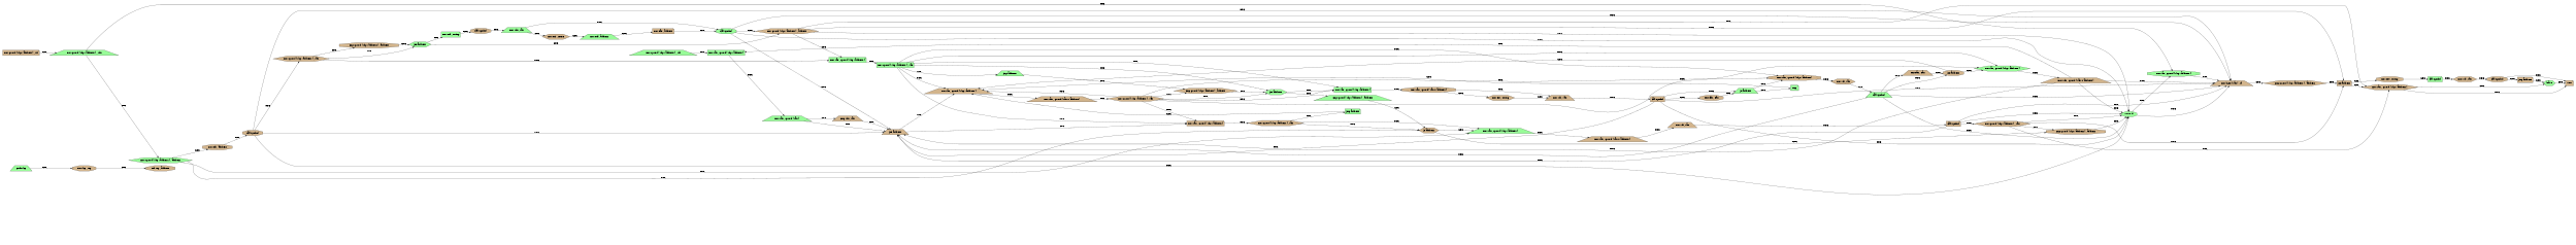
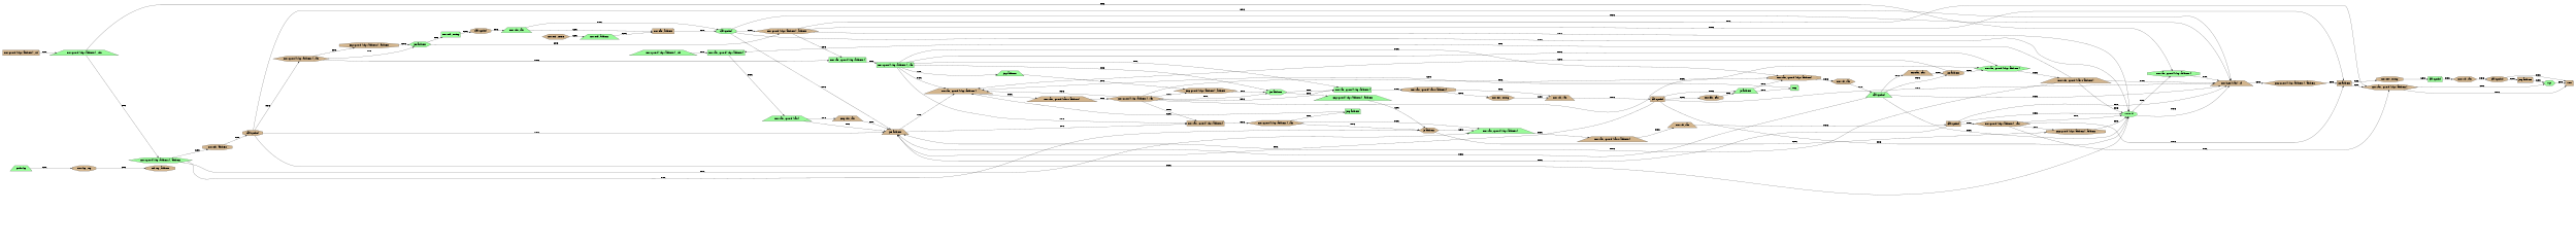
  digraph {
    rankdir=LR
    node [fillcolor=tan shape=trapezium style=filled]
    n1 [fillcolor=palegreen label="push rbp"]
    n2 [label="mov rbp , rsp" shape=octagon]
    n3 [label="sub rsp , address" shape=octagon]
    n4 [fillcolor=palegreen label="mov qword [ rbp - address ] , rdi"]
    n5 [fillcolor=palegreen label="mov rax , qword [ rbp - address ]" shape=note]
    n6 [label="mov qword [ rbp - address ] , rsi" shape=note]
    n7 [fillcolor=palegreen label="mov qword [ rbp - address ] , rdx"]
    n8 [fillcolor=palegreen label="mov rax , qword [ rax ]"]
    n9 [fillcolor=palegreen label="mov qword [ rbp - address ] , address" shape=hexagon]
    n10 [fillcolor=palegreen label="mov rax , qword [ rbp - address ]" shape=octagon]
    n11 [label="mov edi , address" shape=octagon]
    n12 [label="je address" shape=hexagon]
    n13 [fillcolor=palegreen label="mov rax , qword [ rbp - address ]"]
    n14 [label="mov byte [ rax ] , dl"]
    n15 [label="call symbol" shape=octagon]
    n16 [label="cmp qword [ rbp - address ] , address" shape=octagon]
    n17 [label="mov rax , qword [ rax + address ]"]
    n18 [label="mov qword [ rbp - address ] , rax" shape=hexagon]
    n19 [fillcolor=palegreen label="setne dl" shape=octagon]
    n20 [label="jne address"]
    n21 [label="cmp qword [ rbp - address ] , address" shape=octagon]
    n22 [fillcolor=palegreen label="jne address" shape=hexagon]
    n23 [fillcolor=palegreen label="mov rax , qword [ rbp - address ]" shape=note]
    n24 [label="cmp qword [ rbp - address ] , address" shape=hexagon]
    n25 [label="mov rax , qword [ rbp - address ]"]
    n26 [label="mov rax , qword [ rbp - address ]" shape=note]
    n27 [label="mov qword [ rbp - address ] , address" shape=hexagon]
    n28 [fillcolor=palegreen label="mov edi , string" shape=note]
    n29 [fillcolor=palegreen label="mov qword [ rbp - address ] , rax" shape=note]
    n30 [label="jne address" shape=note]
    n31 [label="mov rax , qword [ rbp - address ]" shape=hexagon]
    n32 [label="call symbol" shape=octagon]
    n33 [label="mov edi , string" shape=octagon]
-   n34 [fillcolor=palegreen label=leave shape=hexagon]
+   n34 [fillcolor=palegreen label=rsp shape=hexagon]
    n35 [label=retn shape=note]
    n36 [fillcolor=palegreen label="mov rdx , rax"]
    n37 [fillcolor=palegreen label="jmp address"]
    n38 [fillcolor=palegreen label="jne address" shape=hexagon]
    n39 [fillcolor=palegreen label="mov rax , qword [ rbp - address ]" shape=note]
    n40 [label="mov rax , qword [ rbp - address ]" shape=octagon]
    n41 [fillcolor=palegreen label="mov rax , qword [ rbp - address ]" shape=hexagon]
    n42 [label="cmp qword [ rbp - address ] , address" shape=hexagon]
    n43 [fillcolor=palegreen label="cmp qword [ rbp - address ] , address"]
    n44 [label="mov rax , qword [ rax + address ]" shape=octagon]
    n45 [label="mov rdi , rax" shape=hexagon]
    n46 [label="mov rax , qword [ rax + address ]"]
    n47 [label="mov rdx , qword [ rax + address ]"]
    n48 [label="mov qword [ rbp - address ] , rax" shape=hexagon]
    n49 [label="mov esi , setne" shape=hexagon]
    n50 [fillcolor=palegreen label="call symbol" shape=octagon]
    n51 [fillcolor=palegreen label="mov edi , address"]
    n52 [label="mov eax , address" shape=note]
    n53 [label="mov esi , string" shape=hexagon]
    n54 [label="mov rdi , rax"]
    n55 [label="call symbol" shape=note]
    n56 [label="test eax , eax" shape=octagon]
    n57 [fillcolor=palegreen label="je address"]
    n58 [fillcolor=palegreen label=nop shape=note]
    n59 [fillcolor=palegreen label="call symbol"]
    n60 [label="mov rdi , rax"]
    n61 [label="mov qword [ rbp - address ] , rax" shape=hexagon]
    n62 [label="test eax , eax"]
    n63 [label="jne address" shape=octagon]
    n64 [fillcolor=palegreen label="call symbol" shape=note]
    n65 [label="mov rdi , rax" shape=hexagon]
    n66 [label="call symbol" shape=note]
    n67 [label="mov qword [ rbp - address ] , rax" shape=hexagon]
    n68 [label="cmp rdx , rax"]
    n69 [fillcolor=palegreen label="jmp address" shape=note]
    n70 [label="call symbol" shape=octagon]
    n71 [label="jmp address" shape=note]
    n1 -> n2 [label=CFG]
    n2 -> n3 [label=CFG]
    n4 -> n5 [label=DFG]
    n5 -> n8 [label=DFG]
    n6 -> n7 [label=CFG]
    n7 -> n9 [label=CFG]
    n7 -> n10 [label=DFG]
    n8 -> n20 [label=DFG]
    n8 -> n68 [label=CFG]
    n9 -> n11 [label=CFG]
    n9 -> n12 [label=DFG]
    n9 -> n13 [label=DFG]
    n10 -> n14 [label=DFG]
    n11 -> n15 [label=CFG]
    n12 -> n13 [label=CFG]
    n12 -> n16 [label=CFG]
    n13 -> n17 [label=DFG]
    n14 -> n24 [label=CFG]
    n15 -> n14 [label=DFG]
    n15 -> n18 [label=DFG]
    n15 -> n19 [label=DFG]
    n15 -> n20 [label=DFG]
    n16 -> n19 [label=CFG]
    n17 -> n60 [label=DFG]
    n18 -> n21 [label=CFG]
    n18 -> n22 [label=DFG]
    n18 -> n23 [label=DFG]
    n19 -> n10 [label=CFG]
    n19 -> n14 [label=DFG]
    n20 -> n25 [label=CFG]
    n20 -> n26 [label=CFG]
    n21 -> n22 [label=CFG]
    n22 -> n27 [label=CFG]
    n22 -> n28 [label=CFG]
    n23 -> n29 [label=DFG]
    n24 -> n30 [label=CFG]
    n25 -> n46 [label=DFG]
    n26 -> n48 [label=DFG]
    n27 -> n19 [label=DFG]
    n27 -> n23 [label=CFG]
    n27 -> n30 [label=DFG]
    n27 -> n31 [label=DFG]
    n28 -> n32 [label=CFG]
    n29 -> n25 [label=DFG]
    n29 -> n26 [label=DFG]
    n29 -> n37 [label=CFG]
    n29 -> n38 [label=DFG]
    n29 -> n39 [label=DFG]
    n29 -> n40 [label=DFG]
    n29 -> n41 [label=DFG]
    n30 -> n31 [label=CFG]
    n30 -> n33 [label=CFG]
    n31 -> n34 [label=CFG]
    n31 -> n35 [label=DFG]
    n32 -> n36 [label=DFG]
    n33 -> n64 [label=CFG]
    n34 -> n35 [label=CFG]
-   n36 -> n49 [label=CFG]
+   n36 -> n52 [label=CFG]
    n36 -> n50 [label=DFG]
    n37 -> n42 [label=CFG]
    n38 -> n39 [label=CFG]
    n38 -> n43 [label=CFG]
    n39 -> n44 [label=DFG]
    n40 -> n45 [label=DFG]
    n41 -> n47 [label=DFG]
    n42 -> n38 [label=CFG]
    n43 -> n12 [label=CFG]
    n44 -> n53 [label=CFG]
    n44 -> n54 [label=DFG]
    n45 -> n59 [label=DFG]
    n46 -> n61 [label=DFG]
    n47 -> n5 [label=CFG]
    n47 -> n14 [label=DFG]
    n47 -> n19 [label=DFG]
    n47 -> n20 [label=DFG]
    n48 -> n12 [label=DFG]
    n48 -> n13 [label=DFG]
    n48 -> n69 [label=CFG]
    n49 -> n51 [label=CFG]
    n50 -> n14 [label=DFG]
    n50 -> n19 [label=DFG]
    n50 -> n20 [label=DFG]
    n50 -> n27 [label=CFG]
    n51 -> n52 [label=CFG]
    n52 -> n50 [label=CFG]
    n53 -> n54 [label=CFG]
    n54 -> n55 [label=DFG]
    n55 -> n14 [label=DFG]
    n55 -> n19 [label=DFG]
    n55 -> n20 [label=DFG]
    n55 -> n56 [label=CFG]
    n55 -> n57 [label=DFG]
    n56 -> n57 [label=CFG]
    n57 -> n40 [label=CFG]
    n57 -> n58 [label=CFG]
    n58 -> n25 [label=CFG]
    n59 -> n14 [label=DFG]
    n59 -> n19 [label=DFG]
    n59 -> n20 [label=DFG]
    n59 -> n62 [label=CFG]
    n59 -> n63 [label=DFG]
    n60 -> n66 [label=DFG]
    n61 -> n25 [label=DFG]
    n61 -> n26 [label=DFG]
    n61 -> n38 [label=DFG]
    n61 -> n39 [label=DFG]
    n61 -> n40 [label=DFG]
    n61 -> n41 [label=DFG]
    n61 -> n42 [label=CFG]
    n62 -> n63 [label=CFG]
    n63 -> n25 [label=CFG]
    n63 -> n41 [label=CFG]
    n64 -> n65 [label=DFG]
    n65 -> n70 [label=DFG]
    n66 -> n14 [label=DFG]
    n66 -> n19 [label=DFG]
    n66 -> n20 [label=DFG]
    n66 -> n67 [label=DFG]
    n67 -> n16 [label=CFG]
    n67 -> n19 [label=DFG]
    n67 -> n30 [label=DFG]
    n67 -> n31 [label=DFG]
    n68 -> n20 [label=CFG]
    n69 -> n25 [label=CFG]
    n70 -> n35 [label=DFG]
    n70 -> n71 [label=CFG]
    n71 -> n34 [label=CFG]
  }
